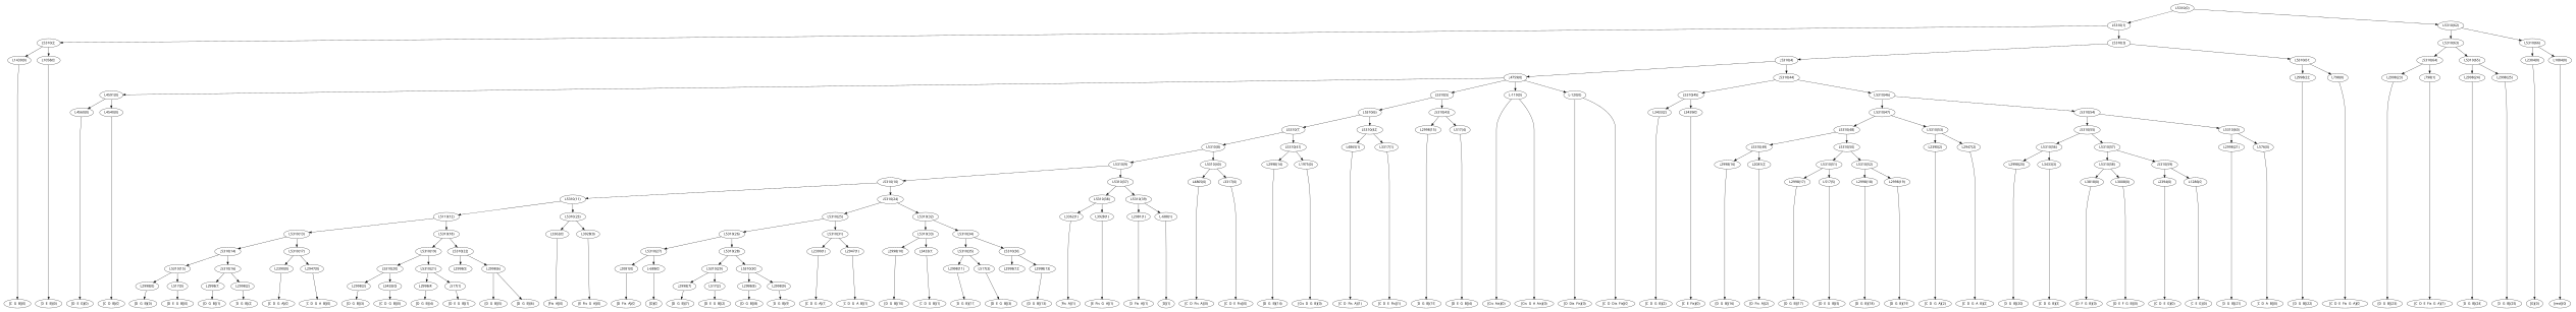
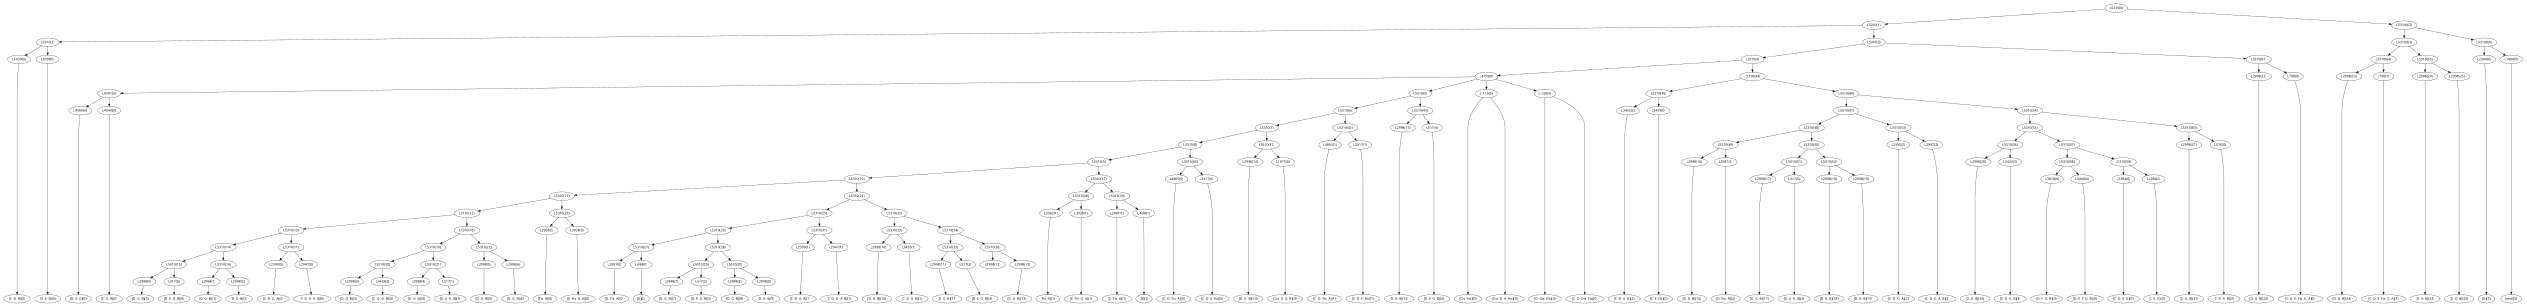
  digraph {
    fontname="Noto Sans"
    node [fontname="Noto Sans"]
    edge [fontname="Noto Sans"]
    "L5310(0)"
    "L5310(1)"
    "L5310(62)"
    "L5310(2)"
    "L5310(3)"
    "L5310(63)"
    "L5310(66)"
    "L1439(0)"
    "L1058(0)"
    "L5310(4)"
    "L5310(61)"
    "L5310(64)"
    "L5310(65)"
    "L2304(0)"
    "L1084(0)"
    "L4759(0)"
    "L5310(44)"
    "L2998(22)"
    "L798(0)"
    "L2998(23)"
    "L798(1)"
    "L2998(24)"
    "L2998(25)"
    "L4591(0)"
    "L5310(5)"
    "L-119(0)"
    "L-120(0)"
    "L5310(45)"
    "L5310(46)"
    "L4560(0)"
    "L4540(0)"
    "L5310(6)"
    "L5310(43)"
    "L3433(2)"
    "L3439(0)"
    "L5310(47)"
    "L5310(54)"
    "L5310(7)"
    "L5310(42)"
    "L2998(15)"
    "L517(4)"
    "L5310(48)"
    "L5310(53)"
    "L5310(55)"
    "L5310(60)"
    "L5310(8)"
    "L5310(41)"
    "L4865(1)"
    "L3317(1)"
    "L5310(49)"
    "L5310(50)"
    "L2390(2)"
    "L2947(2)"
    "L5310(56)"
    "L5310(57)"
    "L2998(21)"
    "L576(0)"
    "L5310(9)"
    "L5310(40)"
    "L2998(14)"
    "L1975(0)"
    "L2998(16)"
    "L2081(2)"
    "L5310(51)"
    "L5310(52)"
    "L2998(20)"
    "L3433(3)"
    "L5310(58)"
    "L5310(59)"
    "L5310(10)"
    "L5310(37)"
    "L4865(0)"
    "L3317(0)"
    "L2998(17)"
    "L517(5)"
    "L2998(18)"
    "L2998(19)"
    "L3818(0)"
    "L3008(0)"
    "L2394(0)"
    "L1286(0)"
    "L5310(11)"
    "L5310(24)"
    "L5310(38)"
    "L5310(39)"
    n86 [label="L5110(12)"]
    "L5310(23)"
    "L5310(25)"
    "L5310(32)"
    "L3362(1)"
    "L3928(1)"
    "L2081(1)"
    "L-688(1)"
    "L5310(13)"
    "L5310(18)"
    "L3362(0)"
    "L3928(0)"
    "L5310(26)"
    "L5310(31)"
    "L5310(33)"
    "L5310(34)"
    "L5310(14)"
    "L5310(17)"
    "L5310(19)"
    "L5310(22)"
    "L5310(27)"
    "L5310(28)"
    "L2390(1)"
    "L2947(1)"
    "L2998(10)"
    "L3433(1)"
    "L5310(35)"
    "L5310(36)"
    "L5310(15)"
    "L5310(16)"
    "L2390(0)"
    "L2947(0)"
    "L5310(20)"
    "L5310(21)"
    "L2998(5)"
    "L2998(6)"
    "L2081(0)"
    "L-688(0)"
    "L5310(29)"
    "L5310(30)"
    "L2998(11)"
    "L517(3)"
    "L2998(12)"
    "L2998(13)"
    "L2998(0)"
    "L517(0)"
    "L2998(1)"
    "L2998(2)"
    "L2998(3)"
    "L3433(0)"
    "L2998(4)"
    "L517(1)"
    "L2998(7)"
    "L517(2)"
    "L2998(8)"
    "L2998(9)"
    "[C  G  B](0)"
    "[D  E  B](0)"
    "[D  E  G](0)"
    "[C  D  B](0)"
    "[D  G  B](0)"
    "[D  E  G  B](0)"
    "[D  G  B](1)"
    "[D  G  B](2)"
    "[C  D  G  A](0)"
    "[C  D  G  A  B](0)"
    "[D  G  B](3)"
    "[C  D  G  B](0)"
    "[D  G  B](4)"
    "[D  E  G  B](1)"
    "[D  G  B](5)"
    "[D  G  B](6)"
    "[Fis  A](0)"
    "[E  Fis  G  A](0)"
    "[D  Fis  A](0)"
    "[D](0)"
    "[D  G  B](7)"
    "[D  E  G  B](2)"
    "[D  G  B](8)"
    "[D  G  B](9)"
    "[C  D  G  A](1)"
    "[C  D  G  A  B](1)"
    "[D  G  B](10)"
    "[C  D  G  B](1)"
    "[D  G  B](11)"
    "[D  E  G  B](3)"
    "[D  G  B](13)"
    "[Fis  A](1)"
    "[E  Fis  G  A](1)"
    "[D  Fis  A](1)"
    "[D](1)"
    "[C  D  Fis  A](0)"
    "[C  D  E  Fis](0)"
    "[D  G  B](14)"
    "[Cis  D  G  B](0)"
    "[C  D  Fis  A](1)"
    "[C  D  E  Fis](1)"
    "[D  G  B](15)"
    "[D  E  G  B](4)"
    "[Cis  Ais](0)"
    "[Cis  G  A  Ais](0)"
    "[D  Dis  Fis](0)"
    "[C  D  Dis  Fis](0)"
    "[C  D  G  B](2)"
    "[C  E  Fis](0)"
    "[D  G  B](16)"
    "[D  Fis  A](2)"
    "[D  G  B](17)"
    "[D  E  G  B](5)"
    "[D  G  B](18)"
    "[D  G  B](19)"
    "[C  D  G  A](2)"
    "[C  D  G  A  B](2)"
    "[D  G  B](20)"
    "[C  D  G  B](3)"
    "[D  F  G  B](0)"
    "[D  E  F  G  B](0)"
    "[C  D  E  G](0)"
    "[C  E  G](0)"
    "[D  G  B](21)"
    "[C  D  A  B](0)"
    "[D  G  B](22)"
    "[C  D  E  Fis  G  A](0)"
    "[D  G  B](23)"
    "[C  D  E  Fis  G  A](1)"
    "[D  G  B](24)"
    "[D  G  B](25)"
    "[G](0)"
    "[rest](0)"
    subgraph sub_1 {
      rank=min
      "L5310(0)"
    }
    subgraph sub_2 {
      rank=same
      "L5310(1)"
      "L5310(62)"
    }
    subgraph sub_3 {
      rank=same
      "L5310(2)"
      "L5310(3)"
      "L5310(63)"
      "L5310(66)"
    }
    subgraph sub_4 {
      rank=same
      "L1439(0)"
      "L1058(0)"
      "L5310(4)"
      "L5310(61)"
      "L5310(64)"
      "L5310(65)"
      "L2304(0)"
      "L1084(0)"
    }
    subgraph sub_5 {
      rank=same
      "L4759(0)"
      "L5310(44)"
      "L2998(22)"
      "L798(0)"
      "L2998(23)"
      "L798(1)"
      "L2998(24)"
      "L2998(25)"
    }
    subgraph sub_6 {
      rank=same
      "L4591(0)"
      "L5310(5)"
      "L-119(0)"
      "L-120(0)"
      "L5310(45)"
      "L5310(46)"
    }
    subgraph sub_7 {
      rank=same
      "L4560(0)"
      "L4540(0)"
      "L5310(6)"
      "L5310(43)"
      "L3433(2)"
      "L3439(0)"
      "L5310(47)"
      "L5310(54)"
    }
    subgraph sub_8 {
      rank=same
      "L5310(7)"
      "L5310(42)"
      "L2998(15)"
      "L517(4)"
      "L5310(48)"
      "L5310(53)"
      "L5310(55)"
      "L5310(60)"
    }
    subgraph sub_9 {
      rank=same
      "L5310(8)"
      "L5310(41)"
      "L4865(1)"
      "L3317(1)"
      "L5310(49)"
      "L5310(50)"
      "L2390(2)"
      "L2947(2)"
      "L5310(56)"
      "L5310(57)"
      "L2998(21)"
      "L576(0)"
    }
    subgraph sub_10 {
      rank=same
      "L5310(9)"
      "L5310(40)"
      "L2998(14)"
      "L1975(0)"
      "L2998(16)"
      "L2081(2)"
      "L5310(51)"
      "L5310(52)"
      "L2998(20)"
      "L3433(3)"
      "L5310(58)"
      "L5310(59)"
    }
    subgraph sub_11 {
      rank=same
      "L5310(10)"
      "L5310(37)"
      "L4865(0)"
      "L3317(0)"
      "L2998(17)"
      "L517(5)"
      "L2998(18)"
      "L2998(19)"
      "L3818(0)"
      "L3008(0)"
      "L2394(0)"
      "L1286(0)"
    }
    subgraph sub_12 {
      rank=same
      "L5310(11)"
      "L5310(24)"
      "L5310(38)"
      "L5310(39)"
    }
    subgraph sub_13 {
      rank=same
      n86
      "L5310(23)"
      "L5310(25)"
      "L5310(32)"
      "L3362(1)"
      "L3928(1)"
      "L2081(1)"
      "L-688(1)"
    }
    subgraph sub_14 {
      rank=same
      "L5310(13)"
      "L5310(18)"
      "L3362(0)"
      "L3928(0)"
      "L5310(26)"
      "L5310(31)"
      "L5310(33)"
      "L5310(34)"
    }
    subgraph sub_15 {
      rank=same
      "L5310(14)"
      "L5310(17)"
      "L5310(19)"
      "L5310(22)"
      "L5310(27)"
      "L5310(28)"
      "L2390(1)"
      "L2947(1)"
      "L2998(10)"
      "L3433(1)"
      "L5310(35)"
      "L5310(36)"
    }
    subgraph sub_16 {
      rank=same
      "L5310(15)"
      "L5310(16)"
      "L2390(0)"
      "L2947(0)"
      "L5310(20)"
      "L5310(21)"
      "L2998(5)"
      "L2998(6)"
      "L2081(0)"
      "L-688(0)"
      "L5310(29)"
      "L5310(30)"
      "L2998(11)"
      "L517(3)"
      "L2998(12)"
      "L2998(13)"
    }
    subgraph sub_17 {
      rank=same
      "L2998(0)"
      "L517(0)"
      "L2998(1)"
      "L2998(2)"
      "L2998(3)"
      "L3433(0)"
      "L2998(4)"
      "L517(1)"
      "L2998(7)"
      "L517(2)"
      "L2998(8)"
      "L2998(9)"
    }
    subgraph sub_18 {
      rank=max
      "[C  G  B](0)"
      "[D  E  B](0)"
      "[D  E  G](0)"
      "[C  D  B](0)"
      "[D  G  B](0)"
      "[D  E  G  B](0)"
      "[D  G  B](1)"
      "[D  G  B](2)"
      "[C  D  G  A](0)"
      "[C  D  G  A  B](0)"
      "[D  G  B](3)"
      "[C  D  G  B](0)"
      "[D  G  B](4)"
      "[D  E  G  B](1)"
      "[D  G  B](5)"
      "[D  G  B](6)"
      "[Fis  A](0)"
      "[E  Fis  G  A](0)"
      "[D  Fis  A](0)"
      "[D](0)"
      "[D  G  B](7)"
      "[D  E  G  B](2)"
      "[D  G  B](8)"
      "[D  G  B](9)"
      "[C  D  G  A](1)"
      "[C  D  G  A  B](1)"
      "[D  G  B](10)"
      "[C  D  G  B](1)"
      "[D  G  B](11)"
      "[D  E  G  B](3)"
      "[D  G  B](13)"
      "[Fis  A](1)"
      "[E  Fis  G  A](1)"
      "[D  Fis  A](1)"
      "[D](1)"
      "[C  D  Fis  A](0)"
      "[C  D  E  Fis](0)"
      "[D  G  B](14)"
      "[Cis  D  G  B](0)"
      "[C  D  Fis  A](1)"
      "[C  D  E  Fis](1)"
      "[D  G  B](15)"
      "[D  E  G  B](4)"
      "[Cis  Ais](0)"
      "[Cis  G  A  Ais](0)"
      "[D  Dis  Fis](0)"
      "[C  D  Dis  Fis](0)"
      "[C  D  G  B](2)"
      "[C  E  Fis](0)"
      "[D  G  B](16)"
      "[D  Fis  A](2)"
      "[D  G  B](17)"
      "[D  E  G  B](5)"
      "[D  G  B](18)"
      "[D  G  B](19)"
      "[C  D  G  A](2)"
      "[C  D  G  A  B](2)"
      "[D  G  B](20)"
      "[C  D  G  B](3)"
      "[D  F  G  B](0)"
      "[D  E  F  G  B](0)"
      "[C  D  E  G](0)"
      "[C  E  G](0)"
      "[D  G  B](21)"
      "[C  D  A  B](0)"
      "[D  G  B](22)"
      "[C  D  E  Fis  G  A](0)"
      "[D  G  B](23)"
      "[C  D  E  Fis  G  A](1)"
      "[D  G  B](24)"
      "[D  G  B](25)"
      "[G](0)"
      "[rest](0)"
    }
    "L5310(0)" -> "L5310(1)"
    "L5310(0)" -> "L5310(62)"
    "L5310(1)" -> "L5310(2)"
    "L5310(1)" -> "L5310(3)"
    "L5310(62)" -> "L5310(63)"
    "L5310(62)" -> "L5310(66)"
    "L5310(2)" -> "L1439(0)"
    "L5310(2)" -> "L1058(0)"
    "L5310(3)" -> "L5310(4)"
    "L5310(3)" -> "L5310(61)"
    "L5310(63)" -> "L5310(64)"
    "L5310(63)" -> "L5310(65)"
    "L5310(66)" -> "L2304(0)"
    "L5310(66)" -> "L1084(0)"
    "L1439(0)" -> "[C  G  B](0)"
    "L1058(0)" -> "[D  E  B](0)"
    "L5310(4)" -> "L4759(0)"
    "L5310(4)" -> "L5310(44)"
    "L5310(61)" -> "L2998(22)"
    "L5310(61)" -> "L798(0)"
    "L5310(64)" -> "L2998(23)"
    "L5310(64)" -> "L798(1)"
    "L5310(65)" -> "L2998(24)"
    "L5310(65)" -> "L2998(25)"
    "L2304(0)" -> "[G](0)"
    "L1084(0)" -> "[rest](0)"
    "L4759(0)" -> "L4591(0)"
    "L4759(0)" -> "L5310(5)"
    "L4759(0)" -> "L-119(0)"
    "L4759(0)" -> "L-120(0)"
    "L5310(44)" -> "L5310(45)"
    "L5310(44)" -> "L5310(46)"
    "L2998(22)" -> "[D  G  B](22)"
    "L798(0)" -> "[C  D  E  Fis  G  A](0)"
    "L2998(23)" -> "[D  G  B](23)"
    "L798(1)" -> "[C  D  E  Fis  G  A](1)"
    "L2998(24)" -> "[D  G  B](24)"
    "L2998(25)" -> "[D  G  B](25)"
    "L4591(0)" -> "L4560(0)"
    "L4591(0)" -> "L4540(0)"
    "L5310(5)" -> "L5310(6)"
    "L5310(5)" -> "L5310(43)"
    "L-119(0)" -> "[Cis  Ais](0)"
    "L-119(0)" -> "[Cis  G  A  Ais](0)"
    "L-120(0)" -> "[D  Dis  Fis](0)"
    "L-120(0)" -> "[C  D  Dis  Fis](0)"
    "L5310(45)" -> "L3433(2)"
    "L5310(45)" -> "L3439(0)"
    "L5310(46)" -> "L5310(47)"
    "L5310(46)" -> "L5310(54)"
    "L4560(0)" -> "[D  E  G](0)"
    "L4540(0)" -> "[C  D  B](0)"
    "L5310(6)" -> "L5310(7)"
    "L5310(6)" -> "L5310(42)"
    "L5310(43)" -> "L2998(15)"
    "L5310(43)" -> "L517(4)"
    "L3433(2)" -> "[C  D  G  B](2)"
    "L3439(0)" -> "[C  E  Fis](0)"
    "L5310(47)" -> "L5310(48)"
    "L5310(47)" -> "L5310(53)"
    "L5310(54)" -> "L5310(55)"
    "L5310(54)" -> "L5310(60)"
    "L5310(7)" -> "L5310(8)"
    "L5310(7)" -> "L5310(41)"
    "L5310(42)" -> "L4865(1)"
    "L5310(42)" -> "L3317(1)"
    "L2998(15)" -> "[D  G  B](15)"
    "L517(4)" -> "[D  E  G  B](4)"
    "L5310(48)" -> "L5310(49)"
    "L5310(48)" -> "L5310(50)"
    "L5310(53)" -> "L2390(2)"
    "L5310(53)" -> "L2947(2)"
    "L5310(55)" -> "L5310(56)"
    "L5310(55)" -> "L5310(57)"
    "L5310(60)" -> "L2998(21)"
    "L5310(60)" -> "L576(0)"
    "L5310(8)" -> "L5310(9)"
    "L5310(8)" -> "L5310(40)"
    "L5310(41)" -> "L2998(14)"
    "L5310(41)" -> "L1975(0)"
    "L4865(1)" -> "[C  D  Fis  A](1)"
    "L3317(1)" -> "[C  D  E  Fis](1)"
    "L5310(49)" -> "L2998(16)"
    "L5310(49)" -> "L2081(2)"
    "L5310(50)" -> "L5310(51)"
    "L5310(50)" -> "L5310(52)"
    "L2390(2)" -> "[C  D  G  A](2)"
    "L2947(2)" -> "[C  D  G  A  B](2)"
    "L5310(56)" -> "L2998(20)"
    "L5310(56)" -> "L3433(3)"
    "L5310(57)" -> "L5310(58)"
    "L5310(57)" -> "L5310(59)"
    "L2998(21)" -> "[D  G  B](21)"
    "L576(0)" -> "[C  D  A  B](0)"
    "L5310(9)" -> "L5310(10)"
    "L5310(9)" -> "L5310(37)"
    "L5310(40)" -> "L4865(0)"
    "L5310(40)" -> "L3317(0)"
    "L2998(14)" -> "[D  G  B](14)"
    "L1975(0)" -> "[Cis  D  G  B](0)"
    "L2998(16)" -> "[D  G  B](16)"
    "L2081(2)" -> "[D  Fis  A](2)"
    "L5310(51)" -> "L2998(17)"
    "L5310(51)" -> "L517(5)"
    "L5310(52)" -> "L2998(18)"
    "L5310(52)" -> "L2998(19)"
    "L2998(20)" -> "[D  G  B](20)"
    "L3433(3)" -> "[C  D  G  B](3)"
    "L5310(58)" -> "L3818(0)"
    "L5310(58)" -> "L3008(0)"
    "L5310(59)" -> "L2394(0)"
    "L5310(59)" -> "L1286(0)"
    "L5310(10)" -> "L5310(11)"
    "L5310(10)" -> "L5310(24)"
    "L5310(37)" -> "L5310(38)"
    "L5310(37)" -> "L5310(39)"
    "L4865(0)" -> "[C  D  Fis  A](0)"
    "L3317(0)" -> "[C  D  E  Fis](0)"
    "L2998(17)" -> "[D  G  B](17)"
    "L517(5)" -> "[D  E  G  B](5)"
    "L2998(18)" -> "[D  G  B](18)"
    "L2998(19)" -> "[D  G  B](19)"
    "L3818(0)" -> "[D  F  G  B](0)"
    "L3008(0)" -> "[D  E  F  G  B](0)"
    "L2394(0)" -> "[C  D  E  G](0)"
    "L1286(0)" -> "[C  E  G](0)"
    "L5310(11)" -> n86
    "L5310(11)" -> "L5310(23)"
    "L5310(24)" -> "L5310(25)"
    "L5310(24)" -> "L5310(32)"
    "L5310(38)" -> "L3362(1)"
    "L5310(38)" -> "L3928(1)"
    "L5310(39)" -> "L2081(1)"
    "L5310(39)" -> "L-688(1)"
    n86 -> "L5310(13)"
    n86 -> "L5310(18)"
    "L5310(23)" -> "L3362(0)"
    "L5310(23)" -> "L3928(0)"
    "L5310(25)" -> "L5310(26)"
    "L5310(25)" -> "L5310(31)"
    "L5310(32)" -> "L5310(33)"
    "L5310(32)" -> "L5310(34)"
    "L3362(1)" -> "[Fis  A](1)"
    "L3928(1)" -> "[E  Fis  G  A](1)"
    "L2081(1)" -> "[D  Fis  A](1)"
    "L-688(1)" -> "[D](1)"
    "L5310(13)" -> "L5310(14)"
    "L5310(13)" -> "L5310(17)"
    "L5310(18)" -> "L5310(19)"
    "L5310(18)" -> "L5310(22)"
    "L3362(0)" -> "[Fis  A](0)"
    "L3928(0)" -> "[E  Fis  G  A](0)"
    "L5310(26)" -> "L5310(27)"
    "L5310(26)" -> "L5310(28)"
    "L5310(31)" -> "L2390(1)"
    "L5310(31)" -> "L2947(1)"
    "L5310(33)" -> "L2998(10)"
    "L5310(33)" -> "L3433(1)"
    "L5310(34)" -> "L5310(35)"
    "L5310(34)" -> "L5310(36)"
    "L5310(14)" -> "L5310(15)"
    "L5310(14)" -> "L5310(16)"
    "L5310(17)" -> "L2390(0)"
    "L5310(17)" -> "L2947(0)"
    "L5310(19)" -> "L5310(20)"
    "L5310(19)" -> "L5310(21)"
    "L5310(22)" -> "L2998(5)"
    "L5310(22)" -> "L2998(6)"
    "L5310(27)" -> "L2081(0)"
    "L5310(27)" -> "L-688(0)"
    "L5310(28)" -> "L5310(29)"
    "L5310(28)" -> "L5310(30)"
    "L2390(1)" -> "[C  D  G  A](1)"
    "L2947(1)" -> "[C  D  G  A  B](1)"
    "L2998(10)" -> "[D  G  B](10)"
    "L3433(1)" -> "[C  D  G  B](1)"
    "L5310(35)" -> "L2998(11)"
    "L5310(35)" -> "L517(3)"
    "L5310(36)" -> "L2998(12)"
    "L5310(36)" -> "L2998(13)"
    "L5310(15)" -> "L2998(0)"
    "L5310(15)" -> "L517(0)"
    "L5310(16)" -> "L2998(1)"
    "L5310(16)" -> "L2998(2)"
    "L2390(0)" -> "[C  D  G  A](0)"
    "L2947(0)" -> "[C  D  G  A  B](0)"
    "L5310(20)" -> "L2998(3)"
    "L5310(20)" -> "L3433(0)"
    "L5310(21)" -> "L2998(4)"
    "L5310(21)" -> "L517(1)"
-   "L2998(6)" -> "[D  G  B](5)"
+   "L2998(5)" -> "[D  G  B](5)"
    "L2998(6)" -> "[D  G  B](6)"
    "L2081(0)" -> "[D  Fis  A](0)"
    "L-688(0)" -> "[D](0)"
    "L5310(29)" -> "L2998(7)"
    "L5310(29)" -> "L517(2)"
    "L5310(30)" -> "L2998(8)"
    "L5310(30)" -> "L2998(9)"
    "L2998(11)" -> "[D  G  B](11)"
    "L517(3)" -> "[D  E  G  B](3)"
    "L2998(13)" -> "[D  G  B](13)"
    "L2998(0)" -> "[D  G  B](0)"
    "L517(0)" -> "[D  E  G  B](0)"
    "L2998(1)" -> "[D  G  B](1)"
    "L2998(2)" -> "[D  G  B](2)"
    "L2998(3)" -> "[D  G  B](3)"
    "L3433(0)" -> "[C  D  G  B](0)"
    "L2998(4)" -> "[D  G  B](4)"
    "L517(1)" -> "[D  E  G  B](1)"
    "L2998(7)" -> "[D  G  B](7)"
    "L517(2)" -> "[D  E  G  B](2)"
    "L2998(8)" -> "[D  G  B](8)"
    "L2998(9)" -> "[D  G  B](9)"
  }
